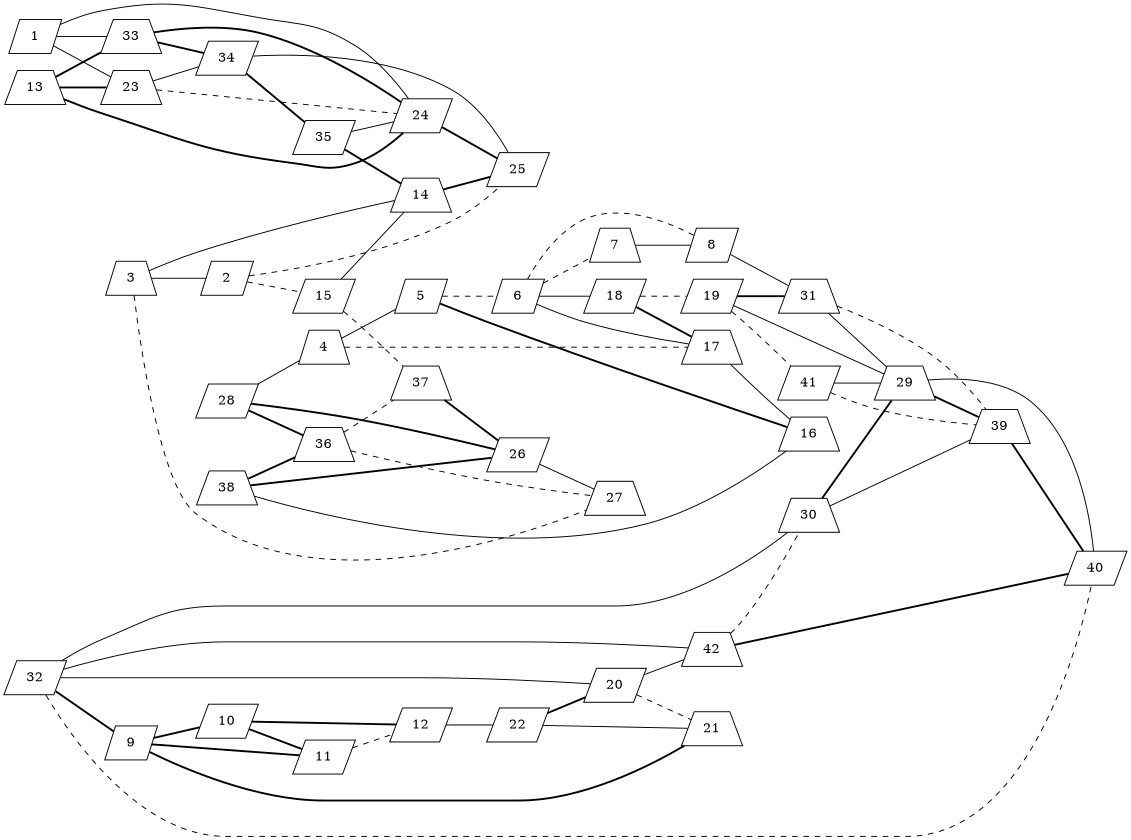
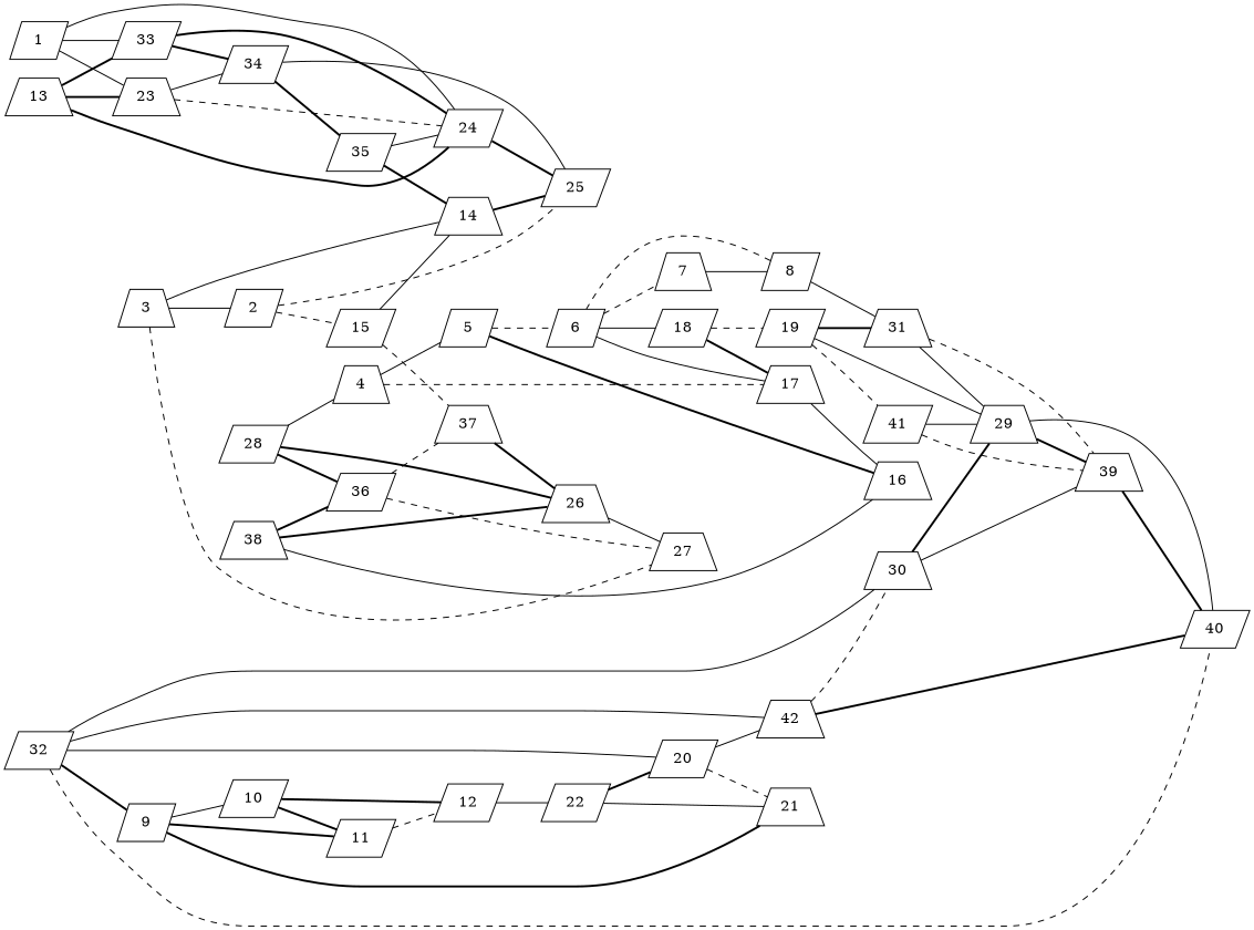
  graph {
    rankdir=LR
    node [aaLength=4 sequence=RCVK shape=parallelogram type=0]
    edge [distance0=12.0 frequency=1 style=solid type0=2]
    1 [aaLength=8 sequence=SPELKKLI]
    23 [shape=trapezium type=1]
    24 [aaLength=6 sequence=KVYKLV type=1]
-   33 [shape=trapezium type=1]
+   33 [type=1]
    34 [aaLength=6 sequence=KVYKLV type=1]
    25 [aaLength=7 sequence=NLYLKMT type=1]
    35 [aaLength=7 sequence=NLYLKMT type=1]
    2 [aaLength=5 sequence=DSRYK]
    15 [aaLength=12 sequence=DVEREKDMMLWL]
    14 [aaLength=5 sequence=DSRYK shape=trapezium]
    37 [aaLength=7 sequence=VLHFERH shape=trapezium type=1]
-   26 [aaLength=7 sequence=WSNLLMS type=1]
+   26 [aaLength=7 sequence=WSNLLMS shape=trapezium type=1]
    3 [aaLength=12 sequence=DVEREKDMMLWL shape=trapezium]
    27 [aaLength=7 sequence=VLHFERH shape=trapezium type=1]
    4 [aaLength=5 sequence=CSEEY shape=trapezium]
    5 [aaLength=17 sequence=SPEKIIELYAECIRLFH]
    17 [aaLength=19 sequence=SPEKIIELYAECIRLFHSI shape=trapezium]
    6 [aaLength=15 sequence=SLDSRLAELDYLLNN]
    16 [aaLength=6 sequence=CSEEYE shape=trapezium]
    7 [aaLength=6 sequence=DCENWE shape=trapezium]
    18 [aaLength=15 sequence=SLDSRLAELDYLLNN]
    8 [aaLength=12 sequence=DPRELYDFLKTE]
    19 [aaLength=12 sequence=DPRELYDFLKTE]
    31 [sequence=LVFS shape=trapezium type=1]
    29 [aaLength=3 sequence=IFV shape=trapezium type=1]
    41 [sequence=LVFS type=1]
    39 [sequence=IFVK shape=trapezium type=1]
    40 [aaLength=5 sequence=KVSGF type=1]
    9 [aaLength=16 sequence=KWYDIAFCVRSIREDI]
    10 [aaLength=12 sequence=EQYVELFFDLLG]
    21 [aaLength=12 sequence=EQYVELFFDLLG shape=trapezium]
    11 [aaLength=12 sequence=DWEKIKYYILLD]
    12 [aaLength=3 sequence=ELF]
    22 [aaLength=12 sequence=DWEKIKYYILLD]
    20 [aaLength=16 sequence=KWYDIAFCVRSIREDI]
    32 [sequence=GRAD type=1]
    42 [sequence=GRAD shape=trapezium type=1]
    13 [aaLength=9 sequence=SPELKKLIE shape=trapezium]
    30 [sequence=VSGF shape=trapezium type=1]
    28 [aaLength=2 sequence=VL type=1]
-   36 [aaLength=7 sequence=WSNLLMS shape=trapezium type=1]
+   36 [aaLength=7 sequence=WSNLLMS type=1]
    38 [aaLength=2 sequence=VL shape=trapezium type=1]
    1 -- 23 [distance0=22.7404 type0=1]
    1 -- 24 [distance0=30.41588 type0=3]
    1 -- 33 [distance0=22.7404]
    23 -- 24 [distance1=8.0 frequency=2 style=dashed type1=4]
    23 -- 34 [type0=3]
    24 -- 25 [distance0=10.0 distance1=4.0 frequency=2 style=bold type1=4]
    33 -- 24 [style=bold]
    33 -- 34 [distance1=8.0 frequency=2 style=bold type0=3 type1=4]
    34 -- 25 [distance0=10.0]
    34 -- 35 [distance0=10.0 distance1=4.0 frequency=2 style=bold type0=3 type1=4]
    35 -- 24 [distance0=10.0]
    35 -- 14 [distance0=0.0 style=bold type0=5]
    2 -- 25 [distance0=14.35256 style=dashed type0=3]
    2 -- 15 [distance0=13.53081 style=dashed]
    15 -- 14 [distance0=13.03885 type0=1]
    15 -- 37 [distance0=8.0 style=dashed type0=4]
    14 -- 25 [distance0=14.06019 style=bold type0=3]
    37 -- 26 [distance0=9.0 style=bold]
    26 -- 27 [distance0=9.0]
    3 -- 2 [distance0=17.28967 type0=1]
    3 -- 14 [distance0=21.0625]
    3 -- 27 [distance0=8.0 style=dashed type0=4]
    4 -- 5 [distance0=11.5716 distance1=4.0 frequency=2 type1=4]
    4 -- 17 [distance0=19.98248 style=dashed type0=3]
    5 -- 6 [distance0=11.0 style=dashed type0=4]
    5 -- 16 [distance0=11.48731 style=bold type0=1]
    17 -- 16 [distance0=15.50135 type0=1]
    6 -- 17 [distance0=33.5871 type0=3]
    6 -- 7 [distance0=24.96577 distance1=5.0 frequency=2 style=dashed type1=4]
    6 -- 18 [distance0=16.98907 type0=1]
    7 -- 8 [distance0=15.15898 distance1=6.0 frequency=2 type0=1 type1=4]
    18 -- 17 [distance0=35.03805 style=bold type0=3]
    18 -- 19 [distance0=33.85604 distance1=17.0 frequency=2 style=dashed type1=4]
    8 -- 6 [distance0=33.85229 style=dashed]
    8 -- 31 [distance0=35.81646 distance1=5.0 frequency=2 type0=3 type1=4]
    19 -- 31 [distance0=19.34994 style=bold type0=1]
    19 -- 29 [distance0=30.43715 type0=3]
    19 -- 41 [distance0=19.34994 distance1=5.0 frequency=2 style=dashed type1=4]
    31 -- 29 [distance1=8.0 frequency=2 type1=4]
    31 -- 39 [style=dashed type0=3]
    29 -- 39 [distance0=0.0 style=bold type0=1]
    29 -- 40 [distance0=6.0]
    41 -- 29
    41 -- 39 [distance1=8.0 frequency=2 style=dashed type0=3 type1=4]
    39 -- 40 [distance0=6.0 distance1=2.0 frequency=2 style=bold type1=4]
-   9 -- 10 [distance0=21.39422 distance1=2.0 frequency=2 style=bold type0=1 type1=4]
+   9 -- 10 [distance0=21.39422 distance1=2.0 frequency=2 type0=1 type1=4]
    9 -- 21 [distance0=31.36168 style=bold type0=3]
    10 -- 11 [distance0=23.57557 distance1=3.0 frequency=2 style=bold type1=4]
    11 -- 9 [distance0=35.05547 style=bold type0=3]
    11 -- 12 [distance0=16.9237 distance1=0.0 frequency=2 style=dashed type0=1 type1=5]
    12 -- 10 [distance0=38.2117 style=bold type0=3]
    12 -- 22 [distance0=34.15636]
    22 -- 21 [distance0=20.67375 type0=1]
    22 -- 20 [distance0=34.97525 style=bold type0=3]
    20 -- 21 [distance0=19.81942 distance1=2.0 frequency=2 style=dashed type0=1 type1=4]
    20 -- 32 [distance0=22.27768]
    20 -- 42 [distance0=22.27768 type0=3]
    32 -- 40 [distance0=11.0 style=dashed type0=3]
    32 -- 9 [distance0=0.0 style=bold type0=5]
    32 -- 42 [distance0=0.0 type0=1]
    32 -- 30 [distance0=10.0]
    42 -- 40 [distance0=11.0 style=bold type0=3]
    42 -- 30 [distance0=10.0 style=dashed]
    13 -- 23 [distance0=36.8051 style=bold type0=1]
    13 -- 24 [distance0=41.98351 style=bold type0=3]
    13 -- 33 [distance0=36.8051 distance1=2.0 frequency=2 style=bold type1=4]
    30 -- 29 [distance0=7.0 style=bold]
    30 -- 39 [distance0=7.0 type0=3]
    28 -- 26 [distance0=11.0 style=bold]
    28 -- 4 [distance0=0.0 type0=5]
    28 -- 36 [distance0=11.0 style=bold type0=3]
    36 -- 37 [distance0=9.0 style=dashed type0=3]
    36 -- 27 [distance0=9.0 style=dashed]
    38 -- 26 [distance0=11.0 style=bold]
    38 -- 16 [distance0=0.0 type0=5]
    38 -- 36 [distance0=11.0 style=bold type0=3]
  }
